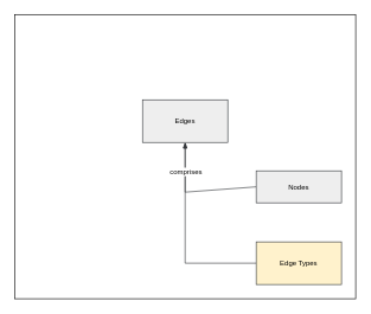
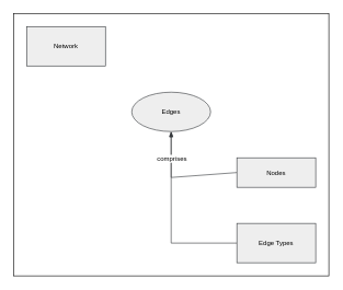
  <mxCell id="0" />
  <mxCell id="1" parent="0" />
  <mxCell id="2" value="" style="rounded=0;whiteSpace=wrap;html=1;fillColor=none;fontSize=10;" vertex="1" parent="1"><mxGeometry x="20" y="20" width="480" height="400" as="geometry" /></mxCell>
- <mxCell id="4" value="Edges" style="rounded=0;whiteSpace=wrap;html=1;fillColor=#eeeeee;strokeColor=#36393d;fontSize=10;" parent="1" vertex="1"><mxGeometry x="200" y="140" width="120" height="60" as="geometry" /></mxCell>
+ <mxCell id="3" value="Network" style="rounded=0;whiteSpace=wrap;html=1;fillColor=#eeeeee;strokeColor=#36393d;fontSize=10;" parent="1" vertex="1"><mxGeometry x="40" y="40" width="120" height="60" as="geometry" /></mxCell>
+ <mxCell id="4" value="Edges" style="ellipse;whiteSpace=wrap;html=1;fillColor=#eeeeee;strokeColor=#36393d;fontSize=10;" parent="1" vertex="1"><mxGeometry x="200" y="140" width="120" height="60" as="geometry" /></mxCell>
  <mxCell id="5" style="edgeStyle=none;html=1;exitX=0;exitY=0.5;exitDx=0;exitDy=0;entryX=0.5;entryY=1;entryDx=0;entryDy=0;endArrow=blockThin;endFill=1;fillColor=#eeeeee;strokeColor=#36393d;rounded=0;curved=0;fontSize=10;" parent="1" source="6" target="4" edge="1"><mxGeometry relative="1" as="geometry"><Array as="points"><mxPoint x="260" y="270" /></Array></mxGeometry></mxCell>
  <mxCell id="6" value="Nodes" style="rounded=0;whiteSpace=wrap;html=1;fillColor=#eeeeee;strokeColor=#36393d;fontSize=10;" parent="1" vertex="1"><mxGeometry x="360" y="240" width="120" height="45" as="geometry" /></mxCell>
  <mxCell id="7" style="edgeStyle=none;html=1;exitX=0;exitY=0.5;exitDx=0;exitDy=0;endArrow=blockThin;endFill=1;fillColor=#eeeeee;strokeColor=#36393d;rounded=0;curved=0;entryX=0.5;entryY=1;entryDx=0;entryDy=0;fontSize=10;" parent="1" source="9" target="4" edge="1"><mxGeometry relative="1" as="geometry"><mxPoint x="140" y="100" as="targetPoint" /><Array as="points"><mxPoint x="260" y="370" /></Array></mxGeometry></mxCell>
  <mxCell id="8" value="&amp;nbsp;comprises&amp;nbsp;" style="edgeLabel;html=1;align=center;verticalAlign=middle;resizable=0;points=[];fontSize=10;" vertex="1" connectable="0" parent="7"><mxGeometry x="0.7" relative="1" as="geometry"><mxPoint as="offset" /></mxGeometry></mxCell>
- <mxCell id="9" value="Edge Types" style="rounded=0;whiteSpace=wrap;html=1;fillColor=#fff2cc;strokeColor=#36393d;fontSize=10;" parent="1" vertex="1"><mxGeometry x="360" y="340" width="120" height="60" as="geometry" /></mxCell>
+ <mxCell id="9" value="Edge Types" style="rounded=0;whiteSpace=wrap;html=1;fillColor=#eeeeee;strokeColor=#36393d;fontSize=10;" parent="1" vertex="1"><mxGeometry x="360" y="340" width="120" height="60" as="geometry" /></mxCell>
